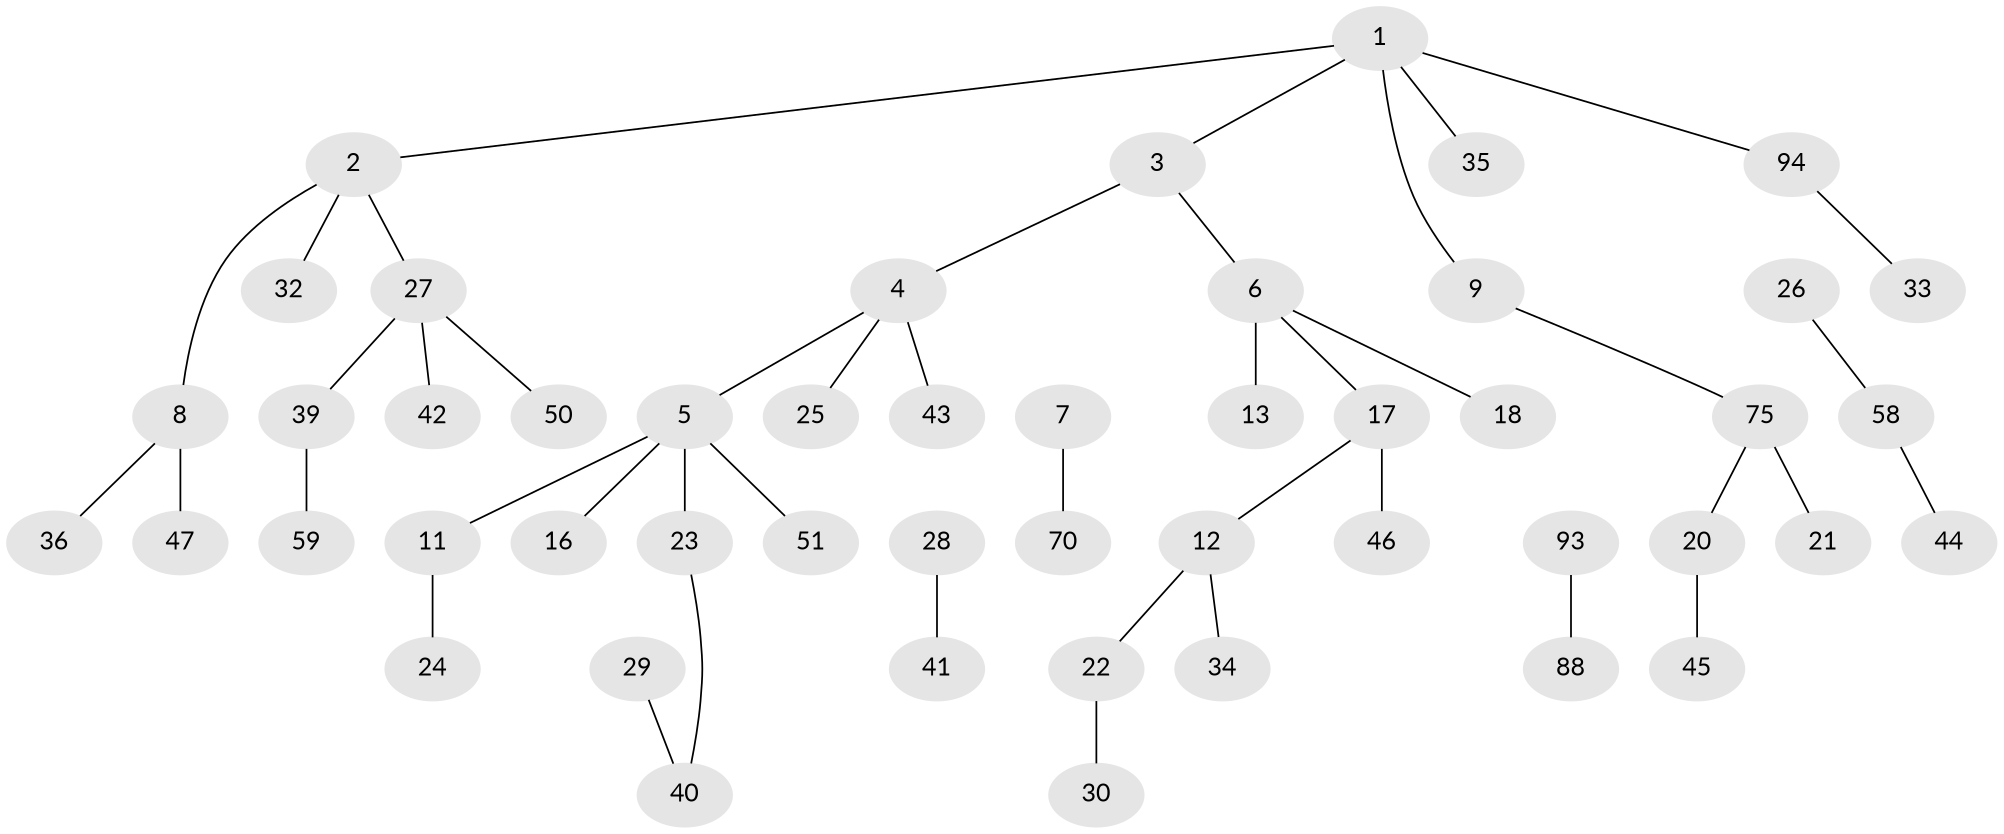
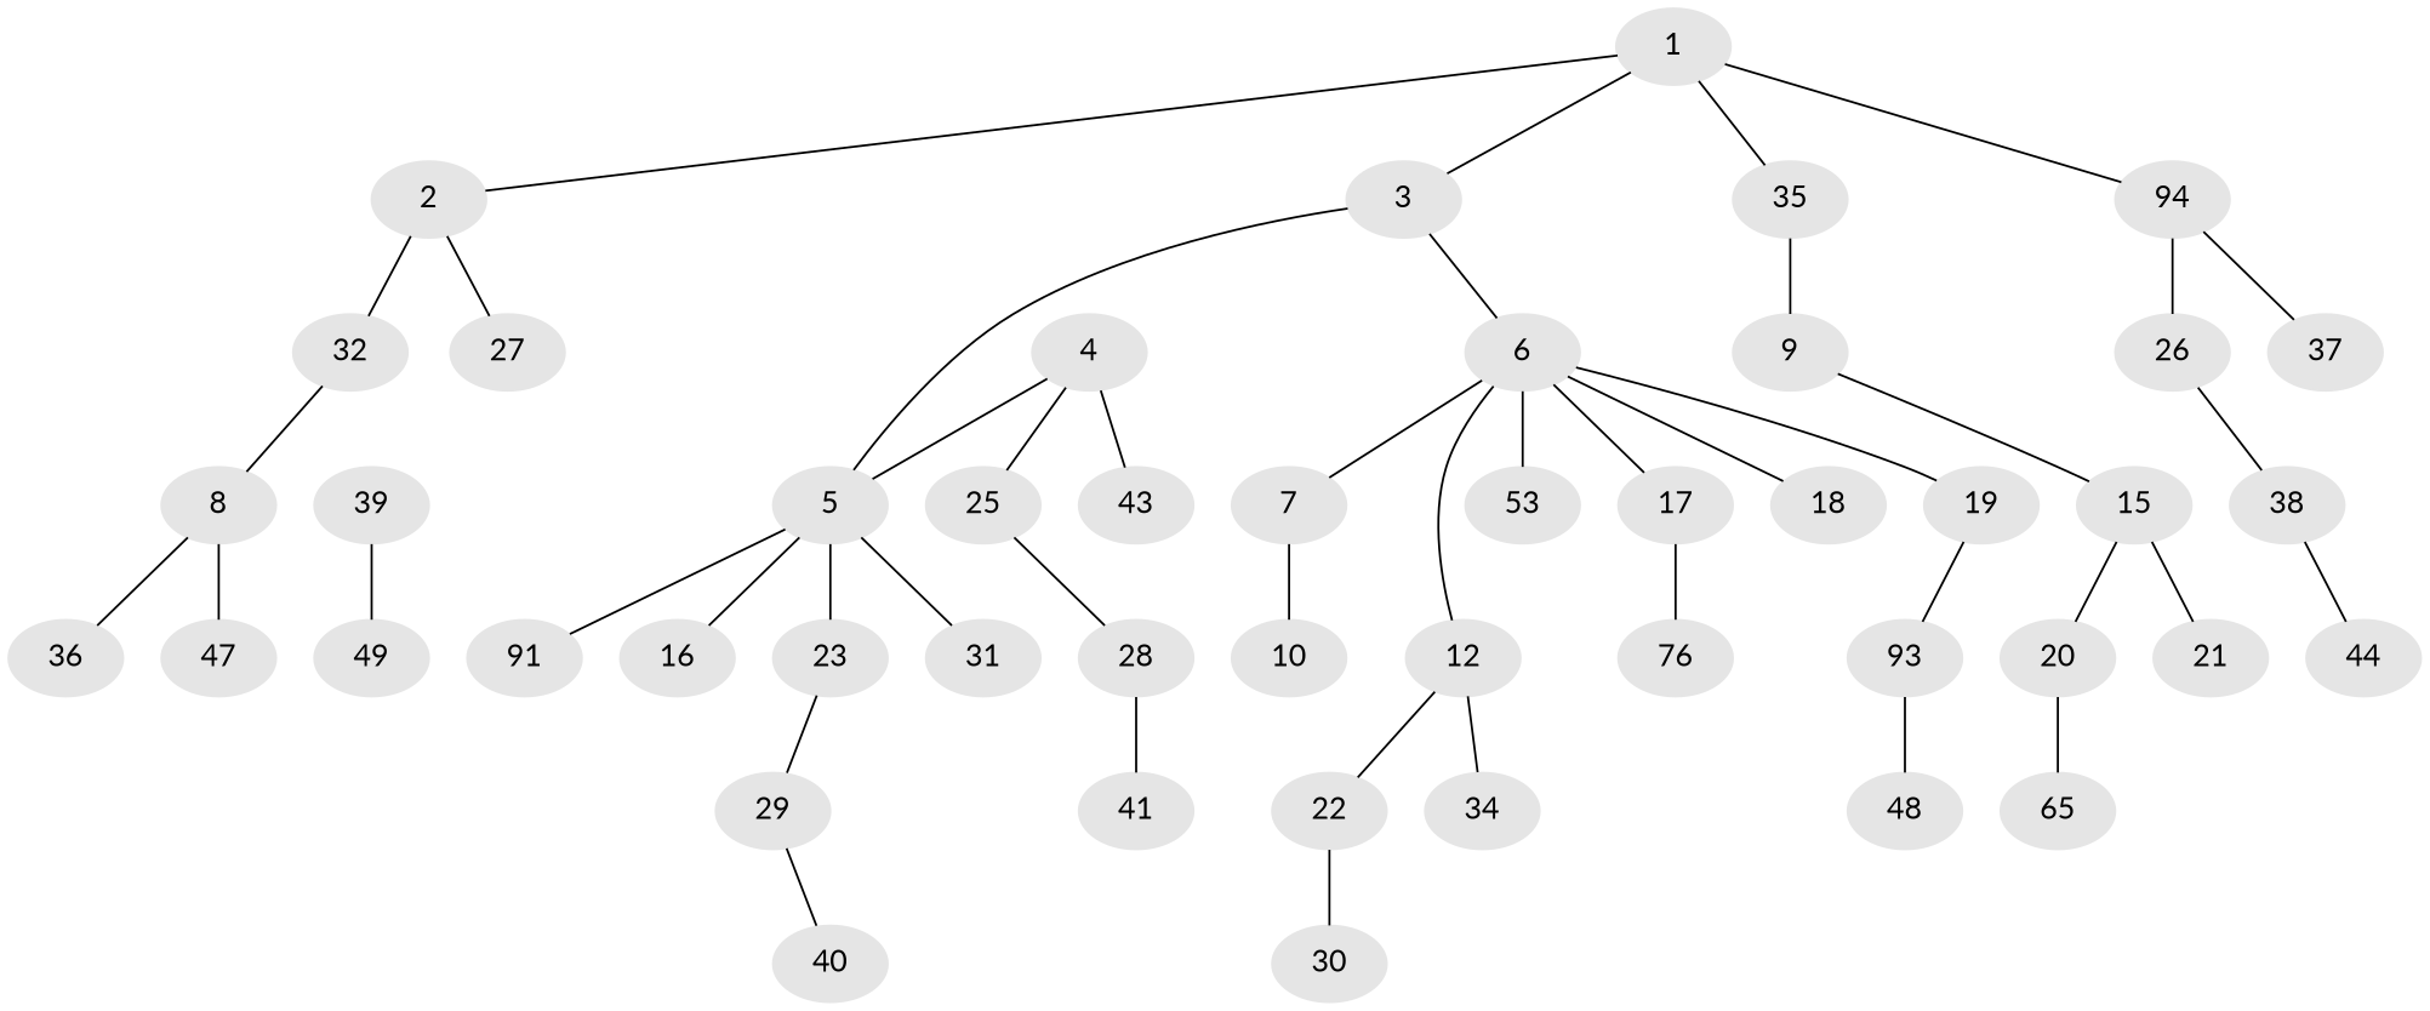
  graph {
    fontname=Lato
    node [color=gray90 fontname=Lato style=filled]
    edge [fontname=Lato]
    1
    2
    3
    9
    n5 [label=94]
    35
    8
    27
    32
    4
    6
-   15 [label=75]
+   15
    26
-   37 [label=33]
+   37
    36
    47
    39
-   42
-   50
    5
    25
    43
    7
    12
-   13
+   13 [label=53]
    17
    18
-   11
+   19
+   11 [label=91]
    16
    23
-   31 [label=51]
+   31
    28
-   24
    29
-   10 [label=70]
+   10
    22
    34
-   46
+   46 [label=76]
    n40 [label=93]
    20
    21
    30
-   38 [label=58]
-   45
-   48 [label=88]
+   38
+   45 [label=65]
+   48
    40
    41
    44
-   49 [label=59]
+   49
    1 -- 2
    1 -- 3
-   1 -- 9
+   35 -- 9
    1 -- n5
    1 -- 35
-   2 -- 8
+   32 -- 8
    2 -- 27
    2 -- 32
-   3 -- 4
+   3 -- 5
    3 -- 6
    9 -- 15
+   n5 -- 26
    n5 -- 37
    8 -- 36
    8 -- 47
-   27 -- 39
-   27 -- 42
-   27 -- 50
    4 -- 5
    4 -- 25
    4 -- 43
-   17 -- 12
+   6 -- 7
+   6 -- 12
    6 -- 13
    6 -- 17
    6 -- 18
+   6 -- 19
    15 -- 20
    15 -- 21
    26 -- 38
    39 -- 49
    5 -- 11
    5 -- 16
    5 -- 23
    5 -- 31
+   25 -- 28
    7 -- 10
    12 -- 22
    12 -- 34
    17 -- 46
-   11 -- 24
-   23 -- 40
+   19 -- n40
+   23 -- 29
    28 -- 41
    29 -- 40
    22 -- 30
    n40 -- 48
    20 -- 45
    38 -- 44
  }
